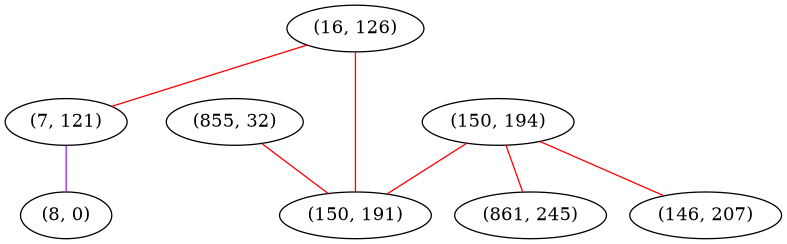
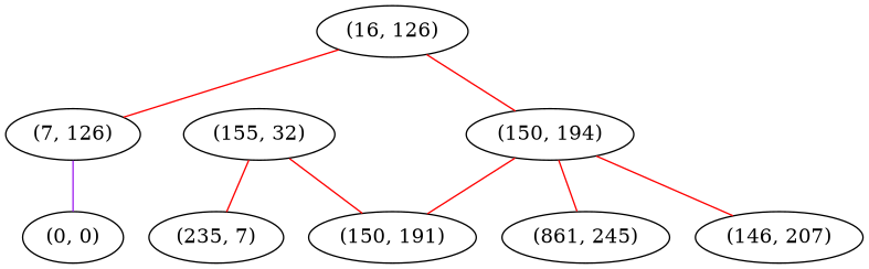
  graph {
    edge [color=red weight=1]
-   "(155, 32)" [label="(855, 32)"]
+   "(155, 32)"
+   "(235, 7)"
    "(150, 191)"
    "(16, 126)"
-   "(7, 126)" [label="(7, 121)"]
+   "(7, 126)"
    "(150, 194)"
    "(146, 207)"
    n8 [label="(861, 245)"]
-   "(0, 0)" [label="(8, 0)"]
+   "(0, 0)"
+   "(155, 32)" -- "(235, 7)"
    "(155, 32)" -- "(150, 191)"
-   "(16, 126)" -- "(150, 191)"
+   "(16, 126)" -- "(150, 194)"
    "(16, 126)" -- "(7, 126)"
    "(7, 126)" -- "(0, 0)" [color=purple weight=4]
    "(150, 194)" -- "(150, 191)"
    "(150, 194)" -- "(146, 207)"
    "(150, 194)" -- n8
  }
